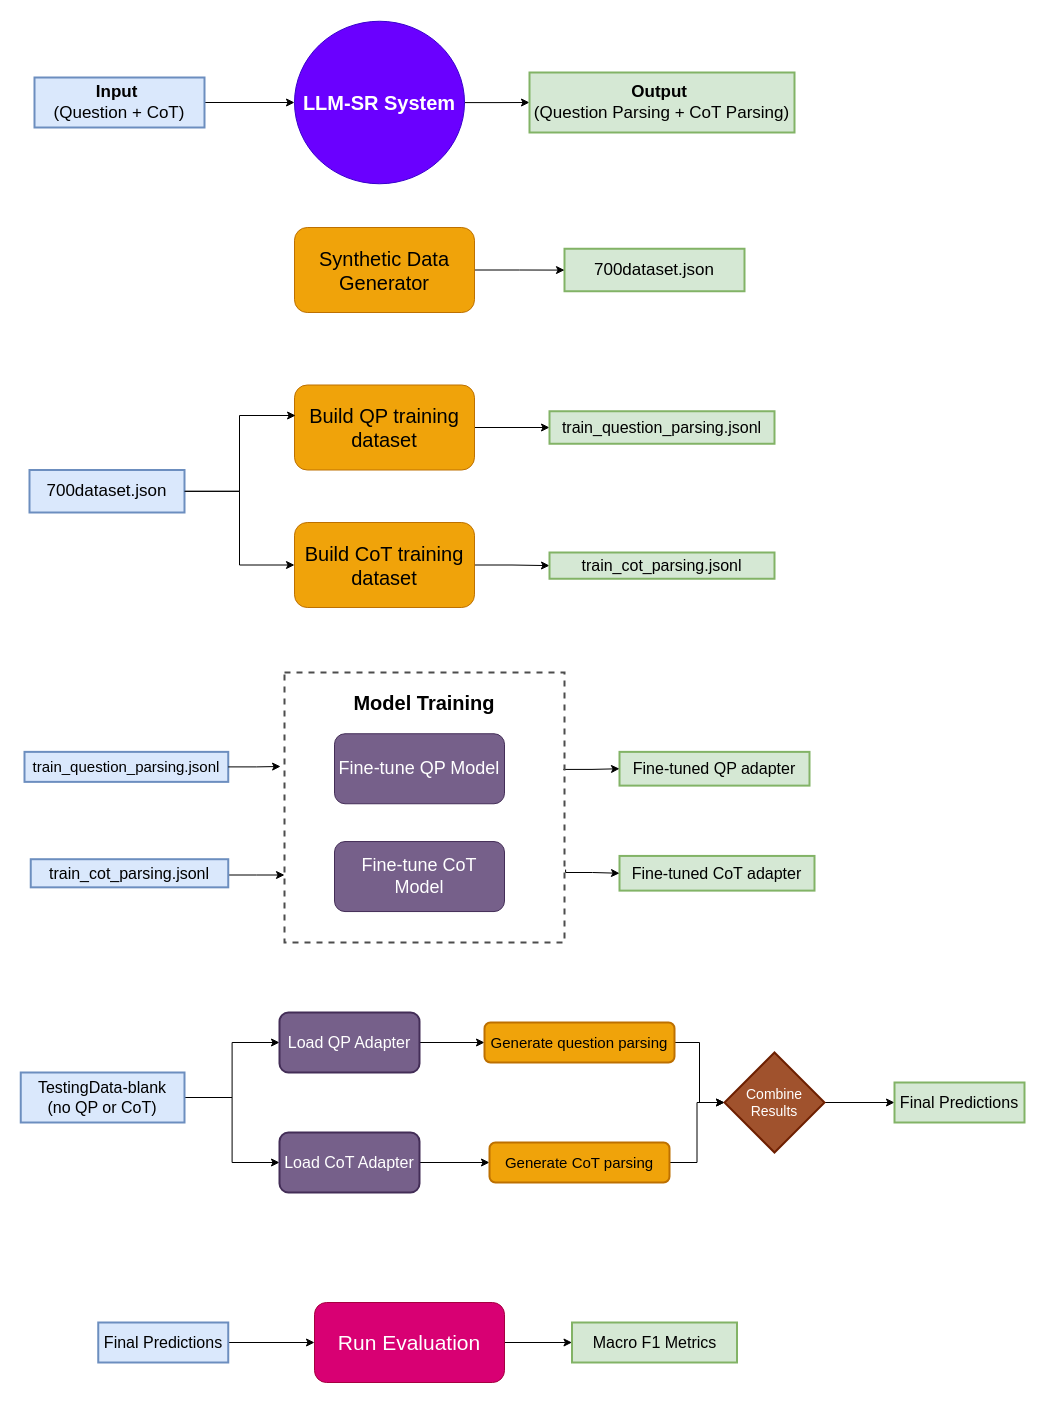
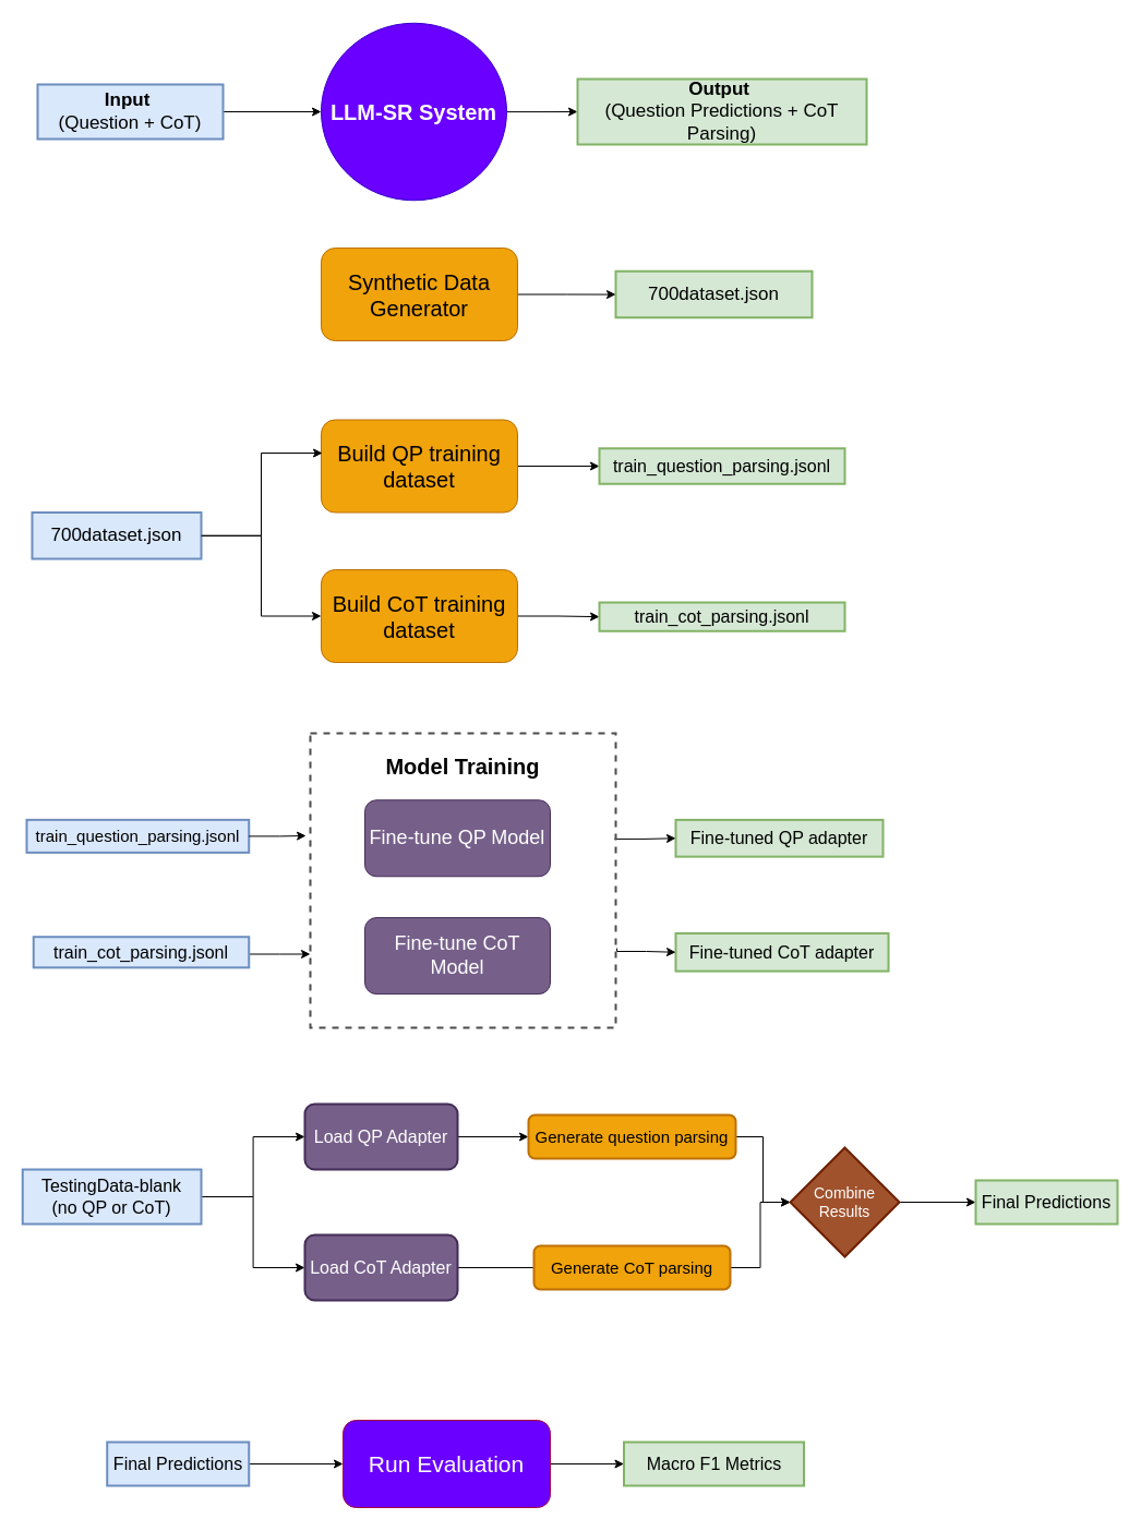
  <mxCell id="0" />
  <mxCell id="1" parent="0" />
  <mxCell id="2" style="edgeStyle=orthogonalEdgeStyle;rounded=0;orthogonalLoop=1;jettySize=auto;html=1;entryX=0;entryY=0.5;entryDx=0;entryDy=0;" parent="1" source="3" target="5" edge="1"><mxGeometry relative="1" as="geometry" /></mxCell>
  <mxCell id="3" value="&lt;font style=&quot;font-size: 17px;&quot;&gt;&lt;b&gt;Input&amp;nbsp;&lt;/b&gt;&lt;/font&gt;&lt;div&gt;&lt;font style=&quot;font-size: 17px;&quot;&gt;(Question + CoT)&lt;/font&gt;&lt;/div&gt;" style="rounded=0;whiteSpace=wrap;html=1;fillColor=#dae8fc;strokeColor=#6c8ebf;strokeWidth=2;" parent="1" vertex="1"><mxGeometry x="34" y="77" width="170" height="50" as="geometry" /></mxCell>
  <mxCell id="4" value="" style="edgeStyle=orthogonalEdgeStyle;rounded=0;orthogonalLoop=1;jettySize=auto;html=1;" parent="1" source="5" target="6" edge="1"><mxGeometry relative="1" as="geometry" /></mxCell>
  <mxCell id="5" value="&lt;font style=&quot;font-size: 20px;&quot; face=&quot;Helvetica&quot;&gt;&lt;b&gt;LLM-SR System&lt;/b&gt;&lt;/font&gt;" style="ellipse;whiteSpace=wrap;html=1;fillColor=#6a00ff;fontColor=#ffffff;strokeColor=#3700CC;" parent="1" vertex="1"><mxGeometry x="294" y="20.75" width="170" height="162.5" as="geometry" /></mxCell>
- <mxCell id="6" value="&lt;font style=&quot;font-size: 17px;&quot;&gt;&lt;b&gt;Output&amp;nbsp;&lt;/b&gt;&lt;/font&gt;&lt;div&gt;&lt;font style=&quot;font-size: 17px;&quot;&gt;(Question Parsing + CoT Parsing)&lt;/font&gt;&lt;/div&gt;" style="whiteSpace=wrap;html=1;fillColor=#d5e8d4;strokeColor=#82b366;strokeWidth=2;" parent="1" vertex="1"><mxGeometry x="529" y="72" width="265" height="60" as="geometry" /></mxCell>
+ <mxCell id="6" value="&lt;font style=&quot;font-size: 17px;&quot;&gt;&lt;b&gt;Output&amp;nbsp;&lt;/b&gt;&lt;/font&gt;&lt;div&gt;&lt;font style=&quot;font-size: 17px;&quot;&gt;(Question Predictions + CoT Parsing)&lt;/font&gt;&lt;/div&gt;" style="whiteSpace=wrap;html=1;fillColor=#d5e8d4;strokeColor=#82b366;strokeWidth=2;" parent="1" vertex="1"><mxGeometry x="529" y="72" width="265" height="60" as="geometry" /></mxCell>
  <mxCell id="7" value="&lt;font style=&quot;font-size: 17px;&quot;&gt;700dataset.json&lt;/font&gt;" style="whiteSpace=wrap;html=1;rounded=0;fillColor=#d5e8d4;strokeColor=#82b366;strokeWidth=2;" parent="1" vertex="1"><mxGeometry x="564" y="248.25" width="180" height="42.5" as="geometry" /></mxCell>
  <mxCell id="8" style="edgeStyle=orthogonalEdgeStyle;rounded=0;orthogonalLoop=1;jettySize=auto;html=1;" parent="1" source="9" target="7" edge="1"><mxGeometry relative="1" as="geometry" /></mxCell>
  <mxCell id="9" value="&lt;font style=&quot;font-size: 20px;&quot;&gt;Synthetic Data Generator&lt;/font&gt;" style="rounded=1;whiteSpace=wrap;html=1;fillColor=#f0a30a;strokeColor=#BD7000;fontColor=#000000;" parent="1" vertex="1"><mxGeometry x="294" y="227" width="180" height="85" as="geometry" /></mxCell>
  <mxCell id="10" style="edgeStyle=orthogonalEdgeStyle;rounded=0;orthogonalLoop=1;jettySize=auto;html=1;entryX=0;entryY=0.5;entryDx=0;entryDy=0;" parent="1" source="11" target="15" edge="1"><mxGeometry relative="1" as="geometry" /></mxCell>
  <mxCell id="11" value="&lt;font style=&quot;font-size: 17px;&quot;&gt;700dataset.json&lt;/font&gt;" style="whiteSpace=wrap;html=1;rounded=0;fillColor=#dae8fc;strokeColor=#6c8ebf;strokeWidth=2;" parent="1" vertex="1"><mxGeometry x="29" y="469.5" width="155" height="42.5" as="geometry" /></mxCell>
  <mxCell id="12" style="edgeStyle=orthogonalEdgeStyle;rounded=0;orthogonalLoop=1;jettySize=auto;html=1;entryX=0;entryY=0.5;entryDx=0;entryDy=0;" parent="1" source="13" target="16" edge="1"><mxGeometry relative="1" as="geometry" /></mxCell>
  <mxCell id="13" value="&lt;font style=&quot;font-size: 20px;&quot;&gt;Build QP training dataset&lt;/font&gt;" style="rounded=1;whiteSpace=wrap;html=1;fillColor=#f0a30a;strokeColor=#BD7000;fontColor=#000000;" parent="1" vertex="1"><mxGeometry x="294" y="384.5" width="180" height="85" as="geometry" /></mxCell>
  <mxCell id="14" style="edgeStyle=orthogonalEdgeStyle;rounded=0;orthogonalLoop=1;jettySize=auto;html=1;entryX=0;entryY=0.5;entryDx=0;entryDy=0;" parent="1" source="15" target="17" edge="1"><mxGeometry relative="1" as="geometry" /></mxCell>
  <mxCell id="15" value="&lt;font style=&quot;font-size: 20px;&quot;&gt;Build CoT training dataset&lt;/font&gt;" style="rounded=1;whiteSpace=wrap;html=1;fillColor=#f0a30a;strokeColor=#BD7000;fontColor=#000000;" parent="1" vertex="1"><mxGeometry x="294" y="522" width="180" height="85" as="geometry" /></mxCell>
  <mxCell id="16" value="&lt;font style=&quot;font-size: 16px;&quot;&gt;train_question_parsing.jsonl&lt;/font&gt;" style="rounded=0;whiteSpace=wrap;html=1;fillColor=#d5e8d4;strokeColor=#82b366;strokeWidth=2;" parent="1" vertex="1"><mxGeometry x="549" y="410.75" width="225" height="32.5" as="geometry" /></mxCell>
  <mxCell id="17" value="&lt;font style=&quot;font-size: 16px;&quot;&gt;train_cot_parsing.jsonl&lt;/font&gt;" style="rounded=0;whiteSpace=wrap;html=1;fillColor=#d5e8d4;strokeColor=#82b366;strokeWidth=2;" parent="1" vertex="1"><mxGeometry x="549" y="552" width="225" height="26.25" as="geometry" /></mxCell>
  <mxCell id="18" style="edgeStyle=orthogonalEdgeStyle;rounded=0;orthogonalLoop=1;jettySize=auto;html=1;entryX=0.006;entryY=0.359;entryDx=0;entryDy=0;entryPerimeter=0;" parent="1" source="11" target="13" edge="1"><mxGeometry relative="1" as="geometry" /></mxCell>
  <mxCell id="19" value="&lt;font style=&quot;font-size: 15px;&quot;&gt;train_question_parsing.jsonl&lt;/font&gt;" style="rounded=0;whiteSpace=wrap;html=1;fillColor=#dae8fc;strokeColor=#6c8ebf;strokeWidth=2;" parent="1" vertex="1"><mxGeometry x="24" y="751.37" width="203.75" height="30" as="geometry" /></mxCell>
  <mxCell id="20" value="&lt;font style=&quot;font-size: 18px;&quot;&gt;Fine-tune QP Model&lt;/font&gt;" style="rounded=1;whiteSpace=wrap;html=1;fillColor=#76608a;fontColor=#ffffff;strokeColor=#432D57;" parent="1" vertex="1"><mxGeometry x="334" y="733.25" width="170" height="70" as="geometry" /></mxCell>
  <mxCell id="21" value="&lt;font style=&quot;font-size: 18px;&quot;&gt;Fine-tune CoT Model&lt;/font&gt;" style="rounded=1;whiteSpace=wrap;html=1;fillColor=#76608a;fontColor=#ffffff;strokeColor=#432D57;" parent="1" vertex="1"><mxGeometry x="334" y="841.06" width="170" height="70" as="geometry" /></mxCell>
  <mxCell id="22" style="edgeStyle=orthogonalEdgeStyle;rounded=0;orthogonalLoop=1;jettySize=auto;html=1;entryX=0;entryY=0.75;entryDx=0;entryDy=0;" parent="1" source="23" target="28" edge="1"><mxGeometry relative="1" as="geometry"><Array as="points"><mxPoint x="256" y="875" /></Array></mxGeometry></mxCell>
  <mxCell id="23" value="&lt;font style=&quot;font-size: 16px;&quot;&gt;train_cot_parsing.jsonl&lt;/font&gt;" style="rounded=0;whiteSpace=wrap;html=1;fillColor=#dae8fc;strokeColor=#6c8ebf;strokeWidth=2;" parent="1" vertex="1"><mxGeometry x="30.25" y="858.72" width="197.5" height="28.12" as="geometry" /></mxCell>
  <mxCell id="24" value="&lt;font style=&quot;font-size: 16px;&quot;&gt;Fine-tuned QP adapter&lt;/font&gt;" style="rounded=0;whiteSpace=wrap;html=1;fillColor=#d5e8d4;strokeColor=#82b366;strokeWidth=2;" parent="1" vertex="1"><mxGeometry x="619" y="751.37" width="190" height="33.75" as="geometry" /></mxCell>
  <mxCell id="25" value="&lt;font style=&quot;font-size: 16px;&quot;&gt;Fine-tuned CoT adapter&lt;/font&gt;" style="rounded=0;whiteSpace=wrap;html=1;fillColor=#d5e8d4;strokeColor=#82b366;strokeWidth=2;" parent="1" vertex="1"><mxGeometry x="619" y="855.43" width="195" height="34.69" as="geometry" /></mxCell>
  <mxCell id="26" style="edgeStyle=orthogonalEdgeStyle;rounded=0;orthogonalLoop=1;jettySize=auto;html=1;entryX=0;entryY=0.5;entryDx=0;entryDy=0;exitX=0.996;exitY=0.359;exitDx=0;exitDy=0;exitPerimeter=0;" parent="1" source="28" target="24" edge="1"><mxGeometry relative="1" as="geometry" /></mxCell>
  <mxCell id="27" style="edgeStyle=orthogonalEdgeStyle;rounded=0;orthogonalLoop=1;jettySize=auto;html=1;entryX=0;entryY=0.5;entryDx=0;entryDy=0;exitX=1.004;exitY=0.73;exitDx=0;exitDy=0;exitPerimeter=0;" parent="1" source="28" target="25" edge="1"><mxGeometry relative="1" as="geometry"><Array as="points"><mxPoint x="565" y="872" /><mxPoint x="592" y="872" /></Array></mxGeometry></mxCell>
  <mxCell id="28" value="" style="rounded=0;whiteSpace=wrap;html=1;dashed=1;strokeWidth=2;strokeColor=#4D4D4D;fillColor=none;" parent="1" vertex="1"><mxGeometry x="284" y="672" width="280" height="270" as="geometry" /></mxCell>
  <mxCell id="29" value="&lt;font style=&quot;font-size: 20px;&quot;&gt;&lt;b&gt;Model Training&lt;/b&gt;&lt;/font&gt;" style="text;html=1;align=center;verticalAlign=middle;whiteSpace=wrap;rounded=0;" parent="1" vertex="1"><mxGeometry x="339" y="692" width="170" height="20" as="geometry" /></mxCell>
  <mxCell id="30" style="edgeStyle=orthogonalEdgeStyle;rounded=0;orthogonalLoop=1;jettySize=auto;html=1;entryX=-0.014;entryY=0.348;entryDx=0;entryDy=0;entryPerimeter=0;" parent="1" source="19" target="28" edge="1"><mxGeometry relative="1" as="geometry" /></mxCell>
  <mxCell id="31" style="edgeStyle=orthogonalEdgeStyle;rounded=0;orthogonalLoop=1;jettySize=auto;html=1;entryX=0;entryY=0.5;entryDx=0;entryDy=0;" parent="1" source="33" target="35" edge="1"><mxGeometry relative="1" as="geometry" /></mxCell>
  <mxCell id="32" style="edgeStyle=orthogonalEdgeStyle;rounded=0;orthogonalLoop=1;jettySize=auto;html=1;entryX=0;entryY=0.5;entryDx=0;entryDy=0;" parent="1" source="33" target="37" edge="1"><mxGeometry relative="1" as="geometry" /></mxCell>
  <mxCell id="33" value="&lt;font style=&quot;font-size: 16px;&quot;&gt;TestingData-blank&lt;/font&gt;&lt;div&gt;&lt;font size=&quot;3&quot;&gt;(no QP or CoT)&lt;/font&gt;&lt;/div&gt;" style="rounded=0;whiteSpace=wrap;html=1;fillColor=#dae8fc;strokeColor=#6c8ebf;strokeWidth=2;" parent="1" vertex="1"><mxGeometry x="20.25" y="1072" width="163.75" height="50" as="geometry" /></mxCell>
  <mxCell id="34" style="edgeStyle=orthogonalEdgeStyle;rounded=0;orthogonalLoop=1;jettySize=auto;html=1;entryX=0;entryY=0.5;entryDx=0;entryDy=0;" parent="1" source="35" target="39" edge="1"><mxGeometry relative="1" as="geometry" /></mxCell>
  <mxCell id="35" value="&lt;font style=&quot;font-size: 16px;&quot;&gt;Load QP Adapter&lt;/font&gt;" style="rounded=1;whiteSpace=wrap;html=1;fillColor=#76608a;strokeColor=#432D57;strokeWidth=2;fontColor=#ffffff;" parent="1" vertex="1"><mxGeometry x="279" y="1012" width="140" height="60" as="geometry" /></mxCell>
- <mxCell id="36" style="edgeStyle=orthogonalEdgeStyle;rounded=0;orthogonalLoop=1;jettySize=auto;html=1;entryX=0;entryY=0.5;entryDx=0;entryDy=0;" parent="1" source="37" target="41" edge="1"><mxGeometry relative="1" as="geometry" /></mxCell>
+ <mxCell id="36" style="edgeStyle=orthogonalEdgeStyle;rounded=0;orthogonalLoop=1;jettySize=auto;html=1;entryX=0;entryY=0.5;entryDx=0;entryDy=0;endArrow=none;" parent="1" source="37" target="41" edge="1"><mxGeometry relative="1" as="geometry" /></mxCell>
  <mxCell id="37" value="&lt;font style=&quot;font-size: 16px;&quot;&gt;Load CoT Adapter&lt;/font&gt;" style="rounded=1;whiteSpace=wrap;html=1;fillColor=#76608a;strokeColor=#432D57;strokeWidth=2;fontColor=#ffffff;" parent="1" vertex="1"><mxGeometry x="279" y="1132" width="140" height="60" as="geometry" /></mxCell>
  <mxCell id="38" style="edgeStyle=orthogonalEdgeStyle;rounded=0;orthogonalLoop=1;jettySize=auto;html=1;entryX=0;entryY=0.5;entryDx=0;entryDy=0;" parent="1" source="39" target="43" edge="1"><mxGeometry relative="1" as="geometry" /></mxCell>
  <mxCell id="39" value="&lt;font style=&quot;font-size: 15px;&quot;&gt;Generate question parsing&lt;/font&gt;" style="rounded=1;whiteSpace=wrap;html=1;fillColor=#f0a30a;strokeColor=#BD7000;strokeWidth=2;fontColor=#000000;" parent="1" vertex="1"><mxGeometry x="484" y="1022" width="190" height="40" as="geometry" /></mxCell>
  <mxCell id="40" style="edgeStyle=orthogonalEdgeStyle;rounded=0;orthogonalLoop=1;jettySize=auto;html=1;entryX=0;entryY=0.5;entryDx=0;entryDy=0;" parent="1" source="41" target="43" edge="1"><mxGeometry relative="1" as="geometry" /></mxCell>
  <mxCell id="41" value="&lt;font style=&quot;font-size: 15px;&quot;&gt;Generate CoT parsing&lt;/font&gt;" style="rounded=1;whiteSpace=wrap;html=1;strokeWidth=2;fillColor=#f0a30a;strokeColor=#BD7000;fontColor=#000000;" parent="1" vertex="1"><mxGeometry x="489" y="1142" width="180" height="40" as="geometry" /></mxCell>
  <mxCell id="42" value="" style="edgeStyle=orthogonalEdgeStyle;rounded=0;orthogonalLoop=1;jettySize=auto;html=1;" parent="1" source="43" target="44" edge="1"><mxGeometry relative="1" as="geometry" /></mxCell>
  <mxCell id="43" value="&lt;font style=&quot;font-size: 14px;&quot;&gt;Combine Results&lt;/font&gt;" style="rhombus;whiteSpace=wrap;html=1;fillColor=#a0522d;strokeColor=#6D1F00;strokeWidth=2;fontColor=#ffffff;" parent="1" vertex="1"><mxGeometry x="724" y="1052" width="100" height="100" as="geometry" /></mxCell>
  <mxCell id="44" value="&lt;font style=&quot;font-size: 16px;&quot;&gt;Final Predictions&lt;/font&gt;" style="whiteSpace=wrap;html=1;fillColor=#d5e8d4;strokeColor=#82b366;strokeWidth=2;" parent="1" vertex="1"><mxGeometry x="894" y="1082" width="130" height="40" as="geometry" /></mxCell>
  <mxCell id="45" style="edgeStyle=orthogonalEdgeStyle;rounded=0;orthogonalLoop=1;jettySize=auto;html=1;entryX=0;entryY=0.5;entryDx=0;entryDy=0;" parent="1" source="46" target="48" edge="1"><mxGeometry relative="1" as="geometry" /></mxCell>
  <mxCell id="46" value="&lt;font style=&quot;font-size: 16px;&quot;&gt;Final Predictions&lt;/font&gt;" style="whiteSpace=wrap;html=1;fillColor=#dae8fc;strokeColor=#6c8ebf;strokeWidth=2;" parent="1" vertex="1"><mxGeometry x="97.75" y="1322" width="130" height="40" as="geometry" /></mxCell>
  <mxCell id="47" style="edgeStyle=orthogonalEdgeStyle;rounded=0;orthogonalLoop=1;jettySize=auto;html=1;entryX=0;entryY=0.5;entryDx=0;entryDy=0;" parent="1" source="48" target="49" edge="1"><mxGeometry relative="1" as="geometry" /></mxCell>
- <mxCell id="48" value="&lt;font style=&quot;font-size: 21px;&quot;&gt;Run Evaluation&lt;/font&gt;" style="rounded=1;whiteSpace=wrap;html=1;fillColor=#d80073;fontColor=#ffffff;strokeColor=#A50040;" parent="1" vertex="1"><mxGeometry x="314" y="1302" width="190" height="80" as="geometry" /></mxCell>
+ <mxCell id="48" value="&lt;font style=&quot;font-size: 21px;&quot;&gt;Run Evaluation&lt;/font&gt;" style="rounded=1;whiteSpace=wrap;html=1;fillColor=#6a00ff;fontColor=#ffffff;strokeColor=#A50040;" parent="1" vertex="1"><mxGeometry x="314" y="1302" width="190" height="80" as="geometry" /></mxCell>
  <mxCell id="49" value="&lt;font style=&quot;font-size: 16px;&quot;&gt;Macro F1 Metrics&lt;/font&gt;" style="rounded=0;whiteSpace=wrap;html=1;fillColor=#d5e8d4;strokeColor=#82b366;strokeWidth=2;" parent="1" vertex="1"><mxGeometry x="571.5" y="1322" width="165" height="40" as="geometry" /></mxCell>
